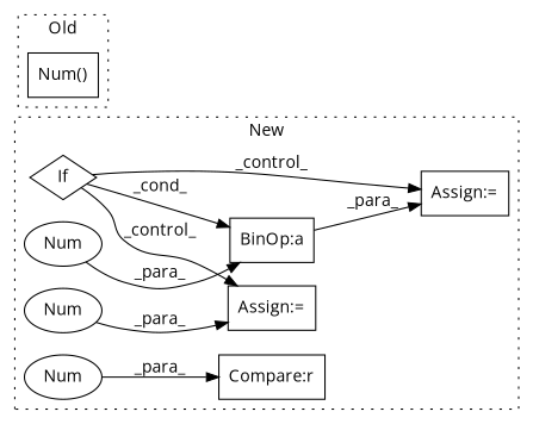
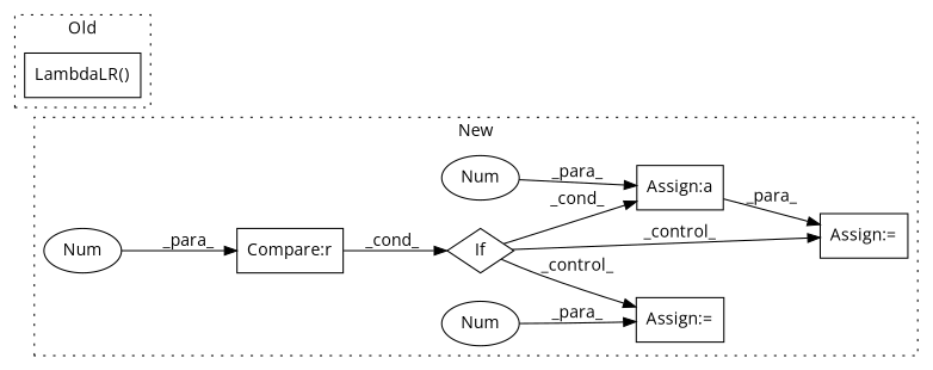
  digraph {
    fontname="Open Sans"
    rankdir=LR
    node [a=76 fontname="Open Sans" l=3 shape=box]
    edge [fontname="Open Sans"]
    n1 [a=96 label=If s=616 shape=diamond]
    n2 [a=40 l=23 label="Compare:r" s=619]
    n3 [a=68 label="Assign:=" s=674]
-   n4 [a=82 label="BinOp:a" s=679]
+   n4 [a=82 label="Assign:a" s=679]
    n5 [l=1 label=Num s=641 shape=ellipse]
    n6 [l=2 label=Num s=677 shape=ellipse]
    n7 [a=68 label="Assign:=" s=746]
    n8 [l=1 label=Num s=749 shape=ellipse]
-   n9 [a=75 l="47,1" label="Num()" s="606,690"]
+   n9 [a=75 l="47,1" label="LambdaLR()" s="606,690"]
    subgraph cluster_1 {
      label=New
      style=dotted
      n1
      n2
      n3
      n4
      n5
      n6
      n7
      n8
    }
    subgraph cluster_2 {
      label=Old
      style=dotted
      n9
    }
    n1 -> n3 [label=_control_]
    n1 -> n4 [label=_cond_]
    n1 -> n7 [label=_control_]
+   n2 -> n1 [label=_cond_]
    n4 -> n3 [label=_para_]
    n5 -> n2 [label=_para_]
    n6 -> n4 [label=_para_]
    n8 -> n7 [label=_para_]
  }
